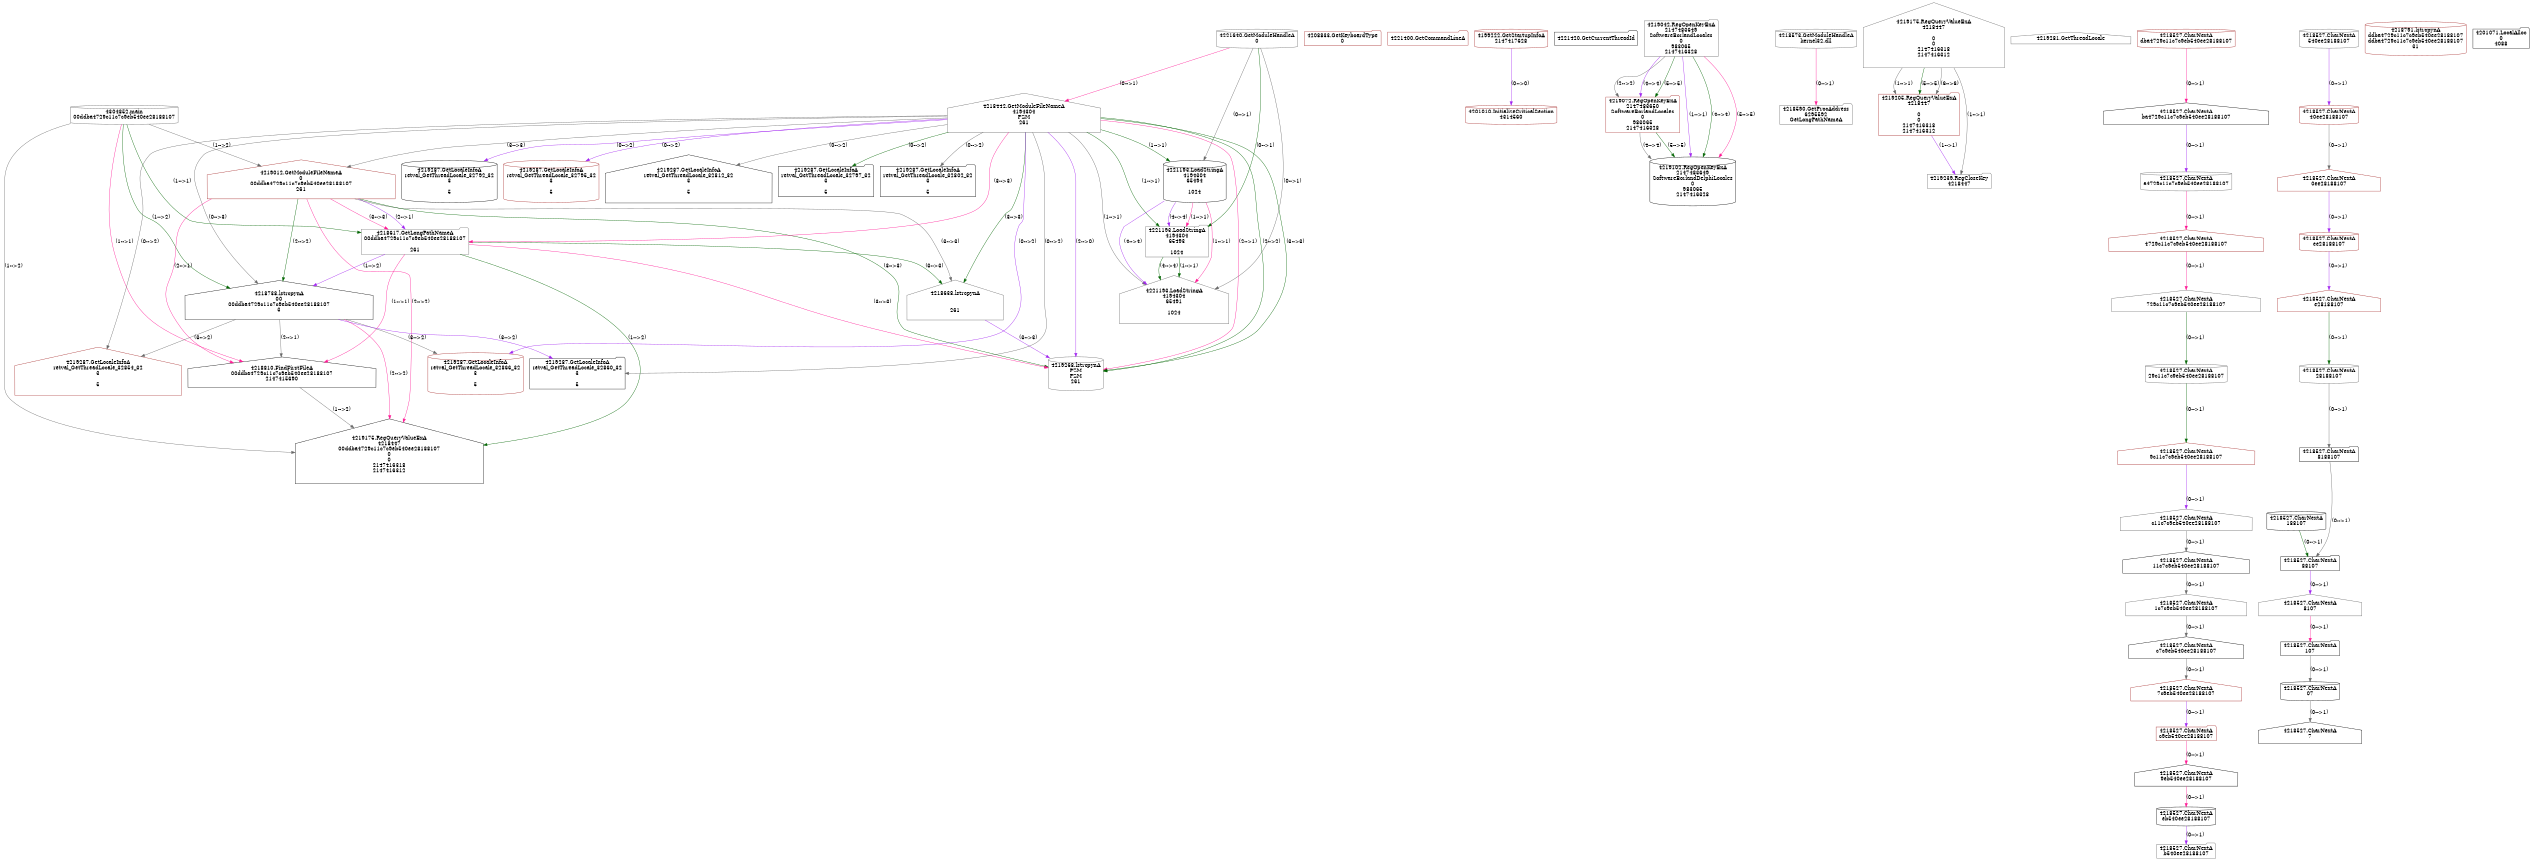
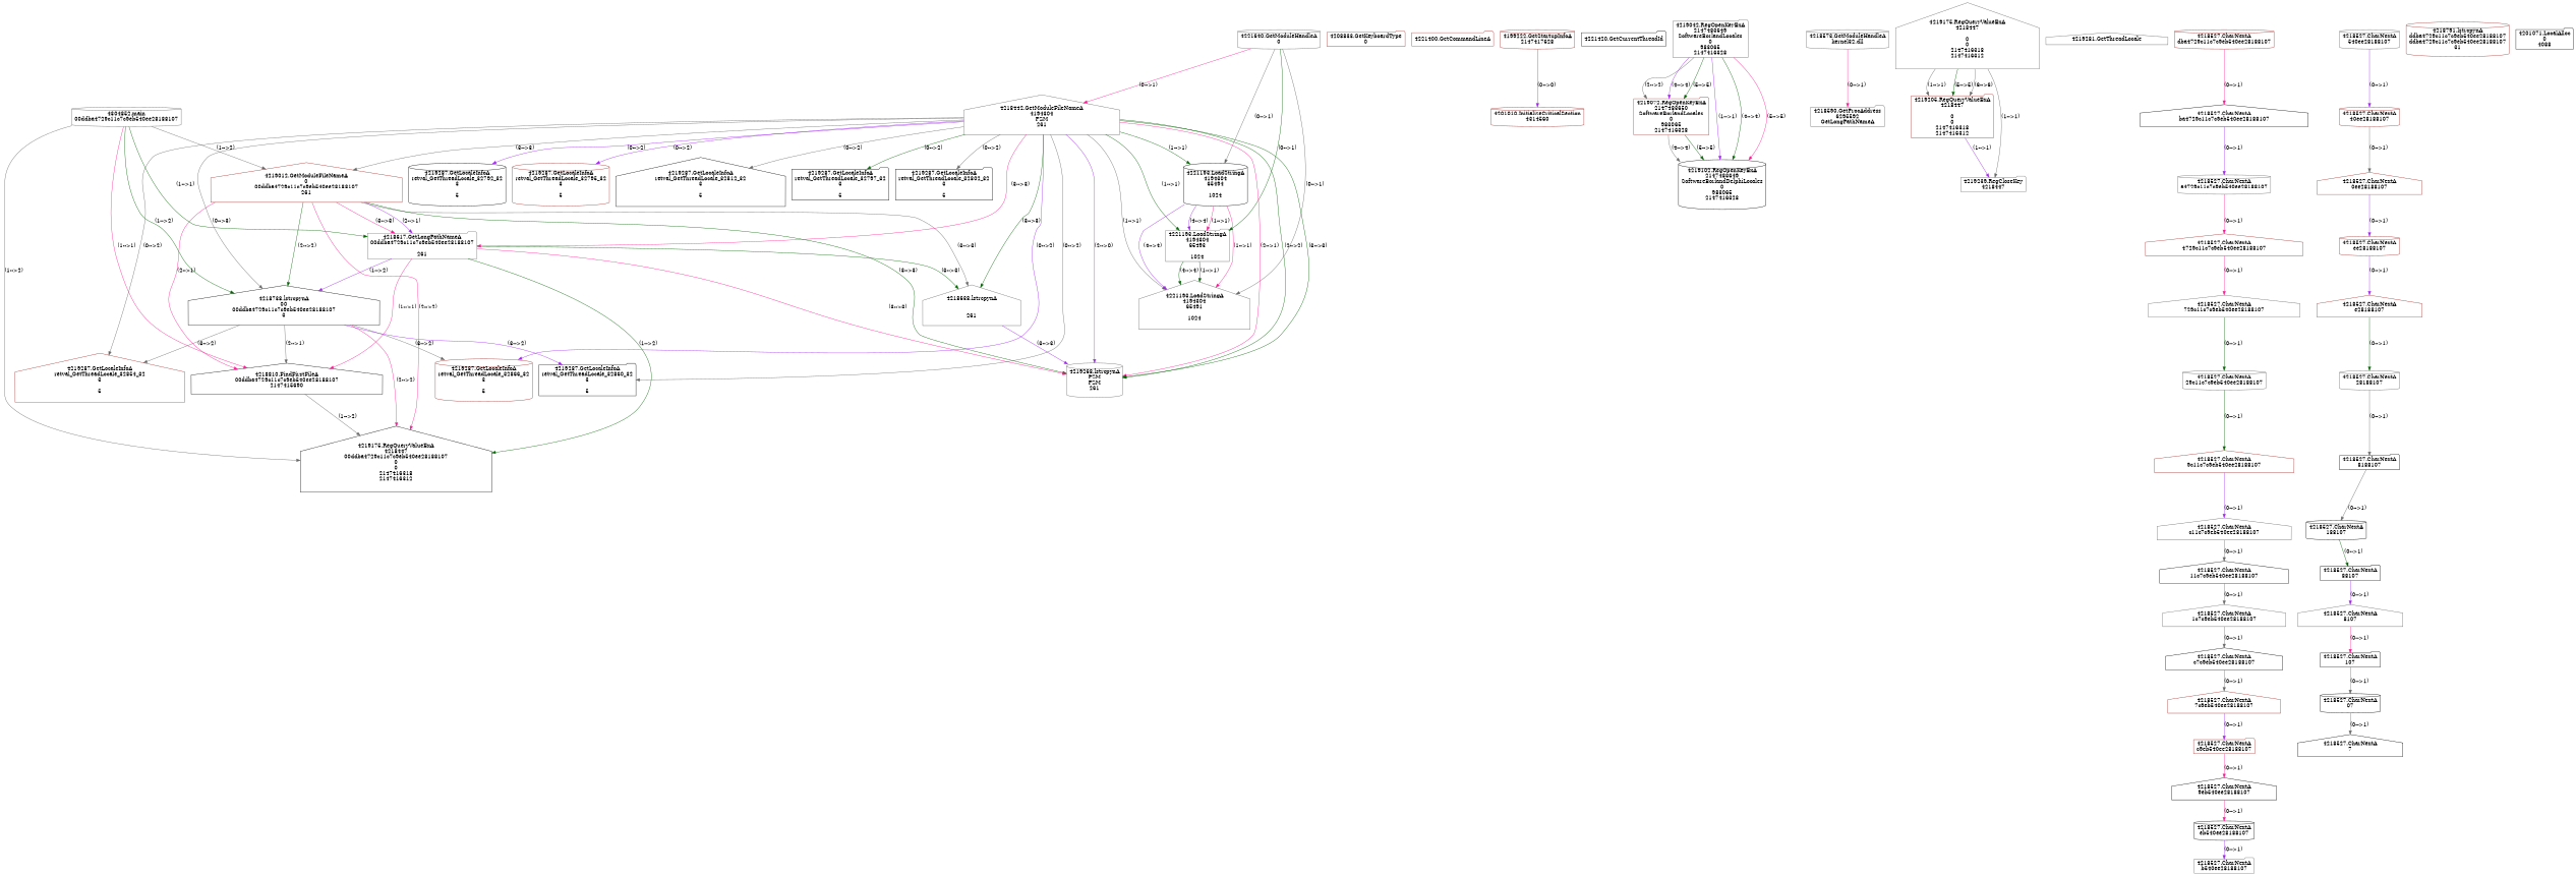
  digraph {
    node [color=gray40 shape=house]
    edge [color=gray40]
    n1 [label="4304852.main\n00ddba4729c11c7c9eb540ee28188107" shape=cylinder]
    n2 [color=brown label="4219012.GetModuleFileNameA\n0\n00ddba4729c11c7c9eb540ee28188107\n261"]
    n3 [label="4218617.GetLongPathNameA\n00ddba4729c11c7c9eb540ee28188107\n\n261" shape=folder]
    n4 [color=black label="4218738.lstrcpynA\n00\n00ddba4729c11c7c9eb540ee28188107\n3"]
    n5 [color=black label="4218810.FindFirstFileA\n00ddba4729c11c7c9eb540ee28188107\n2147415690"]
    n6 [color=black label="4219175.RegQueryValueExA\n4218447\n00ddba4729c11c7c9eb540ee28188107\n0\n0\n2147416318\n2147416312"]
    n7 [label="4218638.lstrcpynA\n\n\n261"]
    n8 [label="4219268.lstrcpynA\nPZM\nPZM\n261" shape=cylinder]
    n9 [color=brown label="4219287.GetLocaleInfoA\nretval_GetThreadLocale_32866_32\n3\n\n5" shape=cylinder]
    n10 [color=brown label="4219287.GetLocaleInfoA\nretval_GetThreadLocale_32854_32\n3\n\n5"]
    n11 [color=black label="4219287.GetLocaleInfoA\nretval_GetThreadLocale_32860_32\n3\n\n5" shape=folder]
    n12 [label="4221640.GetModuleHandleA\n0" shape=cylinder]
    n13 [label="4218442.GetModuleFileNameA\n4194304\nPZM\n261"]
    n14 [color=black label="4221193.LoadStringA\n4194304\n65494\n\n1024" shape=cylinder]
    n15 [label="4221193.LoadStringA\n4194304\n65493\n\n1024" shape=folder]
    n16 [label="4221193.LoadStringA\n4194304\n65491\n\n1024"]
    n17 [color=black label="4219287.GetLocaleInfoA\nretval_GetThreadLocale_32792_32\n3\n\n5" shape=cylinder]
    n18 [color=brown label="4219287.GetLocaleInfoA\nretval_GetThreadLocale_32795_32\n3\n\n5" shape=cylinder]
    n19 [color=black label="4219287.GetLocaleInfoA\nretval_GetThreadLocale_32812_32\n3\n\n5"]
    n20 [color=black label="4219287.GetLocaleInfoA\nretval_GetThreadLocale_32797_32\n3\n\n5" shape=folder]
    n21 [color=black label="4219287.GetLocaleInfoA\nretval_GetThreadLocale_32802_32\n3\n\n5" shape=folder]
    n22 [color=brown label="4208833.GetKeyboardType\n0" shape=folder]
    n23 [color=brown label="4221400.GetCommandLineA\n" shape=folder]
    n24 [color=brown label="4199222.GetStartupInfoA\n2147417628" shape=cylinder]
    n25 [color=brown label="4201010.InitializeCriticalSection\n4314560" shape=cylinder]
    n26 [color=black label="4221420.GetCurrentThreadId\n" shape=folder]
    n27 [label="4219042.RegOpenKeyExA\n2147483649\nSoftware\Borland\Locales\n0\n983065\n2147416328" shape=folder]
    n28 [color=brown label="4219072.RegOpenKeyExA\n2147483650\nSoftware\Borland\Locales\n0\n983065\n2147416328" shape=folder]
    n29 [color=black label="4219102.RegOpenKeyExA\n2147483649\nSoftware\Borland\Delphi\Locales\n0\n983065\n2147416328" shape=cylinder]
    n30 [label="4218573.GetModuleHandleA\nkernel32.dll" shape=cylinder]
    n31 [label="4218590.GetProcAddress\n6295592\nGetLongPathNameA" shape=folder]
    n32 [label="4219175.RegQueryValueExA\n4218447\n\n0\n0\n2147416318\n2147416312"]
    n33 [color=brown label="4219205.RegQueryValueExA\n4218447\n\n0\n0\n2147416318\n2147416312" shape=folder]
    n34 [label="4219239.RegCloseKey\n4218447" shape=folder]
    n35 [label="4219281.GetThreadLocale\n"]
    n36 [color=brown label="4218527.CharNextA\ndba4729c11c7c9eb540ee28188107" shape=cylinder]
    n37 [color=black label="4218527.CharNextA\nba4729c11c7c9eb540ee28188107"]
    n38 [label="4218527.CharNextA\na4729c11c7c9eb540ee28188107" shape=cylinder]
    n39 [color=brown label="4218527.CharNextA\n4729c11c7c9eb540ee28188107"]
    n40 [label="4218527.CharNextA\n729c11c7c9eb540ee28188107"]
    n41 [label="4218527.CharNextA\n29c11c7c9eb540ee28188107" shape=cylinder]
    n42 [color=brown label="4218527.CharNextA\n9c11c7c9eb540ee28188107"]
    n43 [label="4218527.CharNextA\nc11c7c9eb540ee28188107"]
    n44 [color=black label="4218527.CharNextA\n11c7c9eb540ee28188107"]
    n45 [label="4218527.CharNextA\n1c7c9eb540ee28188107"]
    n46 [color=black label="4218527.CharNextA\nc7c9eb540ee28188107"]
    n47 [color=brown label="4218527.CharNextA\n7c9eb540ee28188107"]
    n48 [color=brown label="4218527.CharNextA\nc9eb540ee28188107" shape=folder]
    n49 [color=black label="4218527.CharNextA\n9eb540ee28188107"]
    n50 [color=black label="4218527.CharNextA\neb540ee28188107" shape=cylinder]
    n51 [label="4218527.CharNextA\nb540ee28188107" shape=folder]
    n52 [label="4218527.CharNextA\n540ee28188107" shape=cylinder]
    n53 [color=brown label="4218527.CharNextA\n40ee28188107" shape=cylinder]
    n54 [color=brown label="4218527.CharNextA\n0ee28188107"]
    n55 [color=brown label="4218527.CharNextA\nee28188107" shape=cylinder]
    n56 [color=brown label="4218527.CharNextA\ne28188107"]
    n57 [label="4218527.CharNextA\n28188107" shape=cylinder]
    n58 [color=black label="4218527.CharNextA\n8188107" shape=folder]
    n59 [color=black label="4218527.CharNextA\n188107" shape=cylinder]
    n60 [color=black label="4218527.CharNextA\n88107" shape=folder]
    n61 [label="4218527.CharNextA\n8107"]
    n62 [color=black label="4218527.CharNextA\n107" shape=folder]
    n63 [color=black label="4218527.CharNextA\n07" shape=cylinder]
    n64 [color=black label="4218527.CharNextA\n7"]
    n65 [color=brown label="4218791.lstrcpynA\nddba4729c11c7c9eb540ee28188107\nddba4729c11c7c9eb540ee28188107\n31" shape=cylinder]
    n66 [color=black label="4201071.LocalAlloc\n0\n4088" shape=folder]
    n1 -> n2 [label="(1-->2)"]
    n1 -> n3 [color=darkgreen label="(1-->1)"]
    n1 -> n4 [color=darkgreen label="(1-->2)"]
    n1 -> n5 [color=deeppink label="(1-->1)"]
    n1 -> n6 [label="(1-->2)"]
    n2 -> n3 [color=purple label="(2-->1)"]
    n2 -> n3 [color=deeppink label="(3-->3)"]
    n2 -> n4 [color=darkgreen label="(2-->2)"]
    n2 -> n5 [color=deeppink label="(2-->1)"]
    n2 -> n6 [color=deeppink label="(2-->2)"]
    n2 -> n7 [label="(3-->3)"]
    n2 -> n8 [color=darkgreen label="(3-->3)"]
    n3 -> n4 [color=purple label="(1-->2)"]
    n3 -> n5 [color=deeppink label="(1-->1)"]
    n3 -> n6 [color=darkgreen label="(1-->2)"]
    n3 -> n7 [color=darkgreen label="(3-->3)"]
    n3 -> n8 [color=deeppink label="(3-->3)"]
    n4 -> n5 [label="(2-->1)"]
    n4 -> n6 [color=deeppink label="(2-->2)"]
    n4 -> n9 [label="(3-->2)"]
    n4 -> n10 [label="(3-->2)"]
    n4 -> n11 [color=purple label="(3-->2)"]
    n5 -> n6 [label="(1-->2)"]
    n7 -> n8 [color=purple label="(3-->3)"]
    n12 -> n13 [color=deeppink label="(0-->1)"]
    n12 -> n14 [label="(0-->1)"]
    n12 -> n15 [color=darkgreen label="(0-->1)"]
    n12 -> n16 [label="(0-->1)"]
    n13 -> n2 [label="(3-->3)"]
    n13 -> n3 [color=deeppink label="(3-->3)"]
    n13 -> n4 [label="(0-->3)"]
    n13 -> n7 [color=darkgreen label="(3-->3)"]
    n13 -> n8 [color=deeppink label="(2-->1)"]
    n13 -> n8 [color=darkgreen label="(2-->2)"]
    n13 -> n8 [color=darkgreen label="(3-->3)"]
    n13 -> n8 [color=purple label="(2-->0)"]
    n13 -> n9 [color=purple label="(0-->2)"]
    n13 -> n10 [label="(0-->2)"]
    n13 -> n11 [label="(0-->2)"]
    n13 -> n14 [color=darkgreen label="(1-->1)"]
    n13 -> n15 [color=darkgreen label="(1-->1)"]
    n13 -> n16 [label="(1-->1)"]
    n13 -> n17 [color=purple label="(0-->2)"]
    n13 -> n18 [color=purple label="(0-->2)"]
    n13 -> n19 [label="(0-->2)"]
    n13 -> n20 [color=darkgreen label="(0-->2)"]
    n13 -> n21 [label="(0-->2)"]
    n14 -> n15 [color=deeppink label="(1-->1)"]
    n14 -> n15 [color=purple label="(4-->4)"]
    n14 -> n16 [color=deeppink label="(1-->1)"]
    n14 -> n16 [color=purple label="(4-->4)"]
    n15 -> n16 [color=darkgreen label="(1-->1)"]
    n15 -> n16 [color=darkgreen label="(4-->4)"]
    n24 -> n25 [color=purple label="(0-->0)"]
    n27 -> n28 [label="(2-->2)"]
    n27 -> n28 [color=purple label="(4-->4)"]
    n27 -> n28 [color=darkgreen label="(5-->5)"]
    n27 -> n29 [color=purple label="(1-->1)"]
    n27 -> n29 [color=darkgreen label="(4-->4)"]
    n27 -> n29 [color=deeppink label="(5-->5)"]
    n28 -> n29 [label="(4-->4)"]
    n28 -> n29 [color=darkgreen label="(5-->5)"]
    n30 -> n31 [color=deeppink label="(0-->1)"]
    n32 -> n33 [label="(1-->1)"]
    n32 -> n33 [color=darkgreen label="(5-->5)"]
    n32 -> n33 [label="(6-->6)"]
    n32 -> n34 [label="(1-->1)"]
    n33 -> n34 [color=purple label="(1-->1)"]
    n36 -> n37 [color=deeppink label="(0-->1)"]
    n37 -> n38 [color=purple label="(0-->1)"]
    n38 -> n39 [color=deeppink label="(0-->1)"]
    n39 -> n40 [color=deeppink label="(0-->1)"]
    n40 -> n41 [color=darkgreen label="(0-->1)"]
    n41 -> n42 [color=darkgreen label="(0-->1)"]
    n42 -> n43 [color=purple label="(0-->1)"]
    n43 -> n44 [label="(0-->1)"]
    n44 -> n45 [label="(0-->1)"]
    n45 -> n46 [label="(0-->1)"]
    n46 -> n47 [label="(0-->1)"]
    n47 -> n48 [color=purple label="(0-->1)"]
    n48 -> n49 [color=deeppink label="(0-->1)"]
    n49 -> n50 [color=deeppink label="(0-->1)"]
    n50 -> n51 [color=purple label="(0-->1)"]
    n52 -> n53 [color=purple label="(0-->1)"]
    n53 -> n54 [label="(0-->1)"]
    n54 -> n55 [color=purple label="(0-->1)"]
    n55 -> n56 [color=purple label="(0-->1)"]
    n56 -> n57 [color=darkgreen label="(0-->1)"]
    n57 -> n58 [label="(0-->1)"]
-   n58 -> n60 [label="(0-->1)"]
+   n58 -> n59 [label="(0-->1)"]
    n59 -> n60 [color=darkgreen label="(0-->1)"]
    n60 -> n61 [color=purple label="(0-->1)"]
    n61 -> n62 [color=deeppink label="(0-->1)"]
    n62 -> n63 [label="(0-->1)"]
    n63 -> n64 [label="(0-->1)"]
  }
